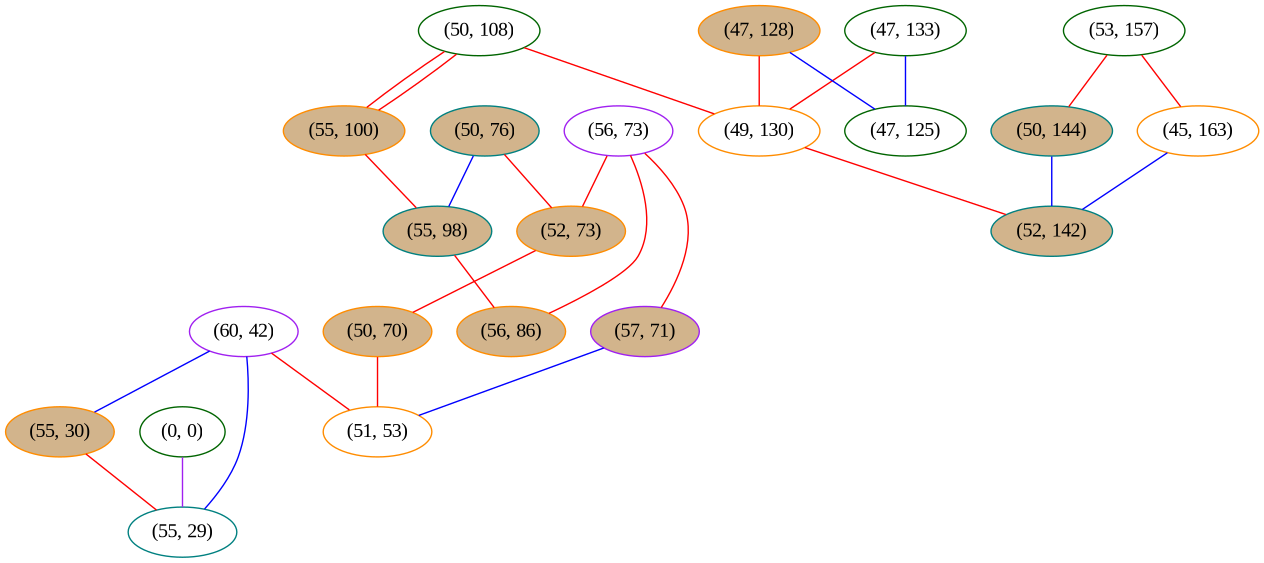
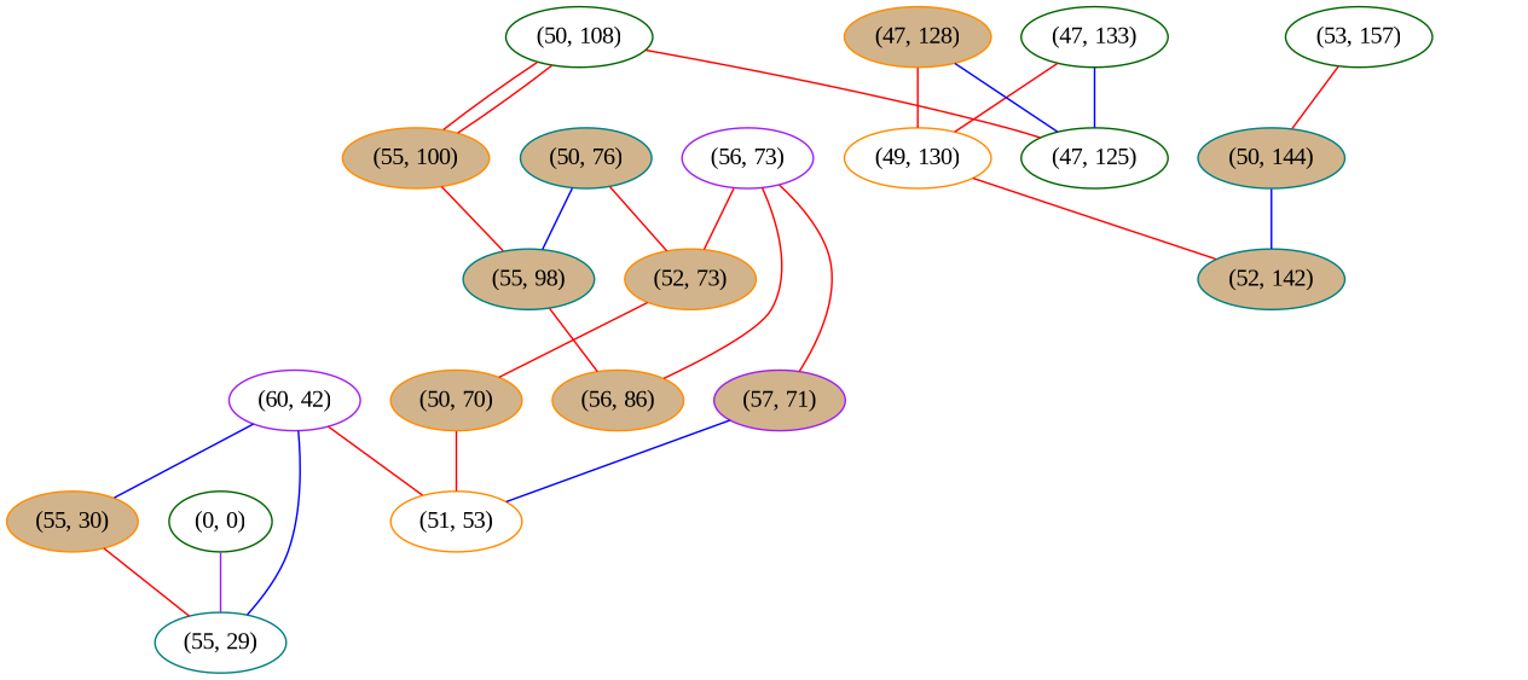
  graph {
    fontname="Liberation Serif"
    node [color=darkorange fillcolor=white fontname="Liberation Serif" style=filled]
    edge [color=red fontname="Liberation Serif" weight=1]
    "(56, 73)" [color=purple]
    "(52, 73)" [fillcolor=tan]
    "(57, 71)" [color=purple fillcolor=tan]
    "(56, 86)" [fillcolor=tan]
    "(50, 70)" [fillcolor=tan]
    "(51, 53)"
    "(50, 76)" [color=teal fillcolor=tan]
    "(55, 98)" [color=teal fillcolor=tan]
    "(60, 42)" [color=purple]
    "(55, 30)" [fillcolor=tan]
    "(55, 29)" [color=teal]
    "(53, 157)" [color=darkgreen]
-   "(45, 163)"
    "(50, 144)" [color=teal fillcolor=tan]
    "(52, 142)" [color=teal fillcolor=tan]
    "(50, 108)" [color=darkgreen]
    "(55, 100)" [fillcolor=tan]
    "(47, 125)" [color=darkgreen]
    "(47, 133)" [color=darkgreen]
    "(49, 130)"
    "(0, 0)" [color=darkgreen]
    "(47, 128)" [fillcolor=tan]
    "(56, 73)" -- "(52, 73)"
    "(56, 73)" -- "(57, 71)"
    "(56, 73)" -- "(56, 86)"
    "(52, 73)" -- "(50, 70)"
    "(57, 71)" -- "(51, 53)" [color=blue weight=3]
    "(50, 70)" -- "(51, 53)" [weight=3]
    "(50, 76)" -- "(52, 73)"
    "(50, 76)" -- "(55, 98)" [color=blue weight=3]
    "(55, 98)" -- "(56, 86)" [weight=3]
    "(60, 42)" -- "(51, 53)"
    "(60, 42)" -- "(55, 30)" [color=blue weight=3]
    "(60, 42)" -- "(55, 29)" [color=blue weight=3]
    "(55, 30)" -- "(55, 29)"
-   "(53, 157)" -- "(45, 163)"
    "(53, 157)" -- "(50, 144)"
-   "(45, 163)" -- "(52, 142)" [color=blue weight=3]
    "(50, 144)" -- "(52, 142)" [color=blue weight=3]
    "(50, 108)" -- "(55, 100)"
    "(50, 108)" -- "(55, 100)"
-   "(50, 108)" -- "(49, 130)"
+   "(50, 108)" -- "(47, 125)"
    "(55, 100)" -- "(55, 98)"
    "(47, 133)" -- "(47, 125)" [color=blue weight=3]
    "(47, 133)" -- "(49, 130)"
    "(49, 130)" -- "(52, 142)"
    "(0, 0)" -- "(55, 29)" [color=purple weight=4]
    "(47, 128)" -- "(47, 125)" [color=blue weight=3]
    "(47, 128)" -- "(49, 130)"
  }
